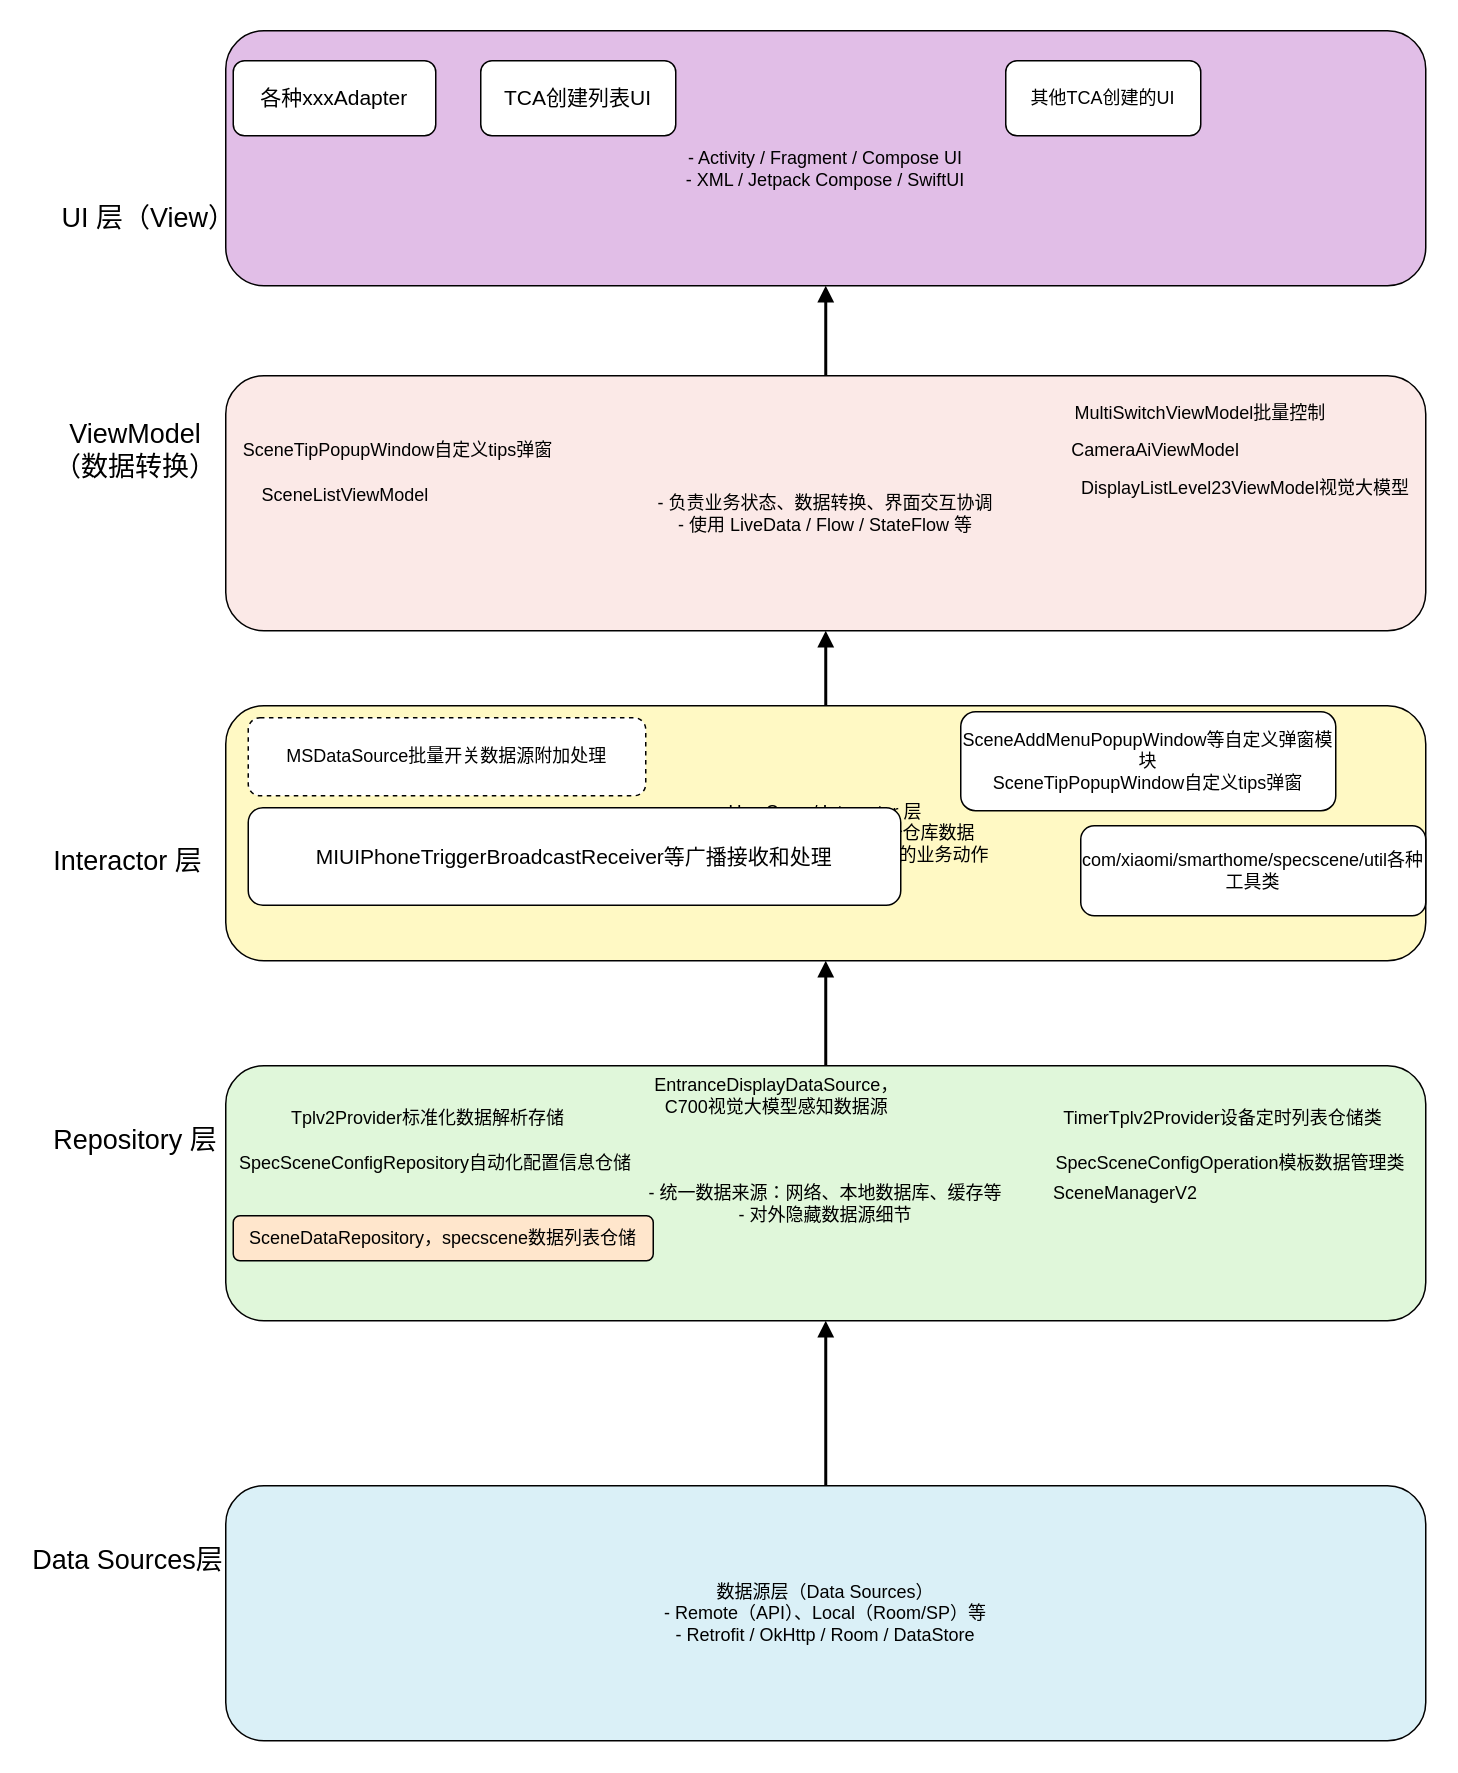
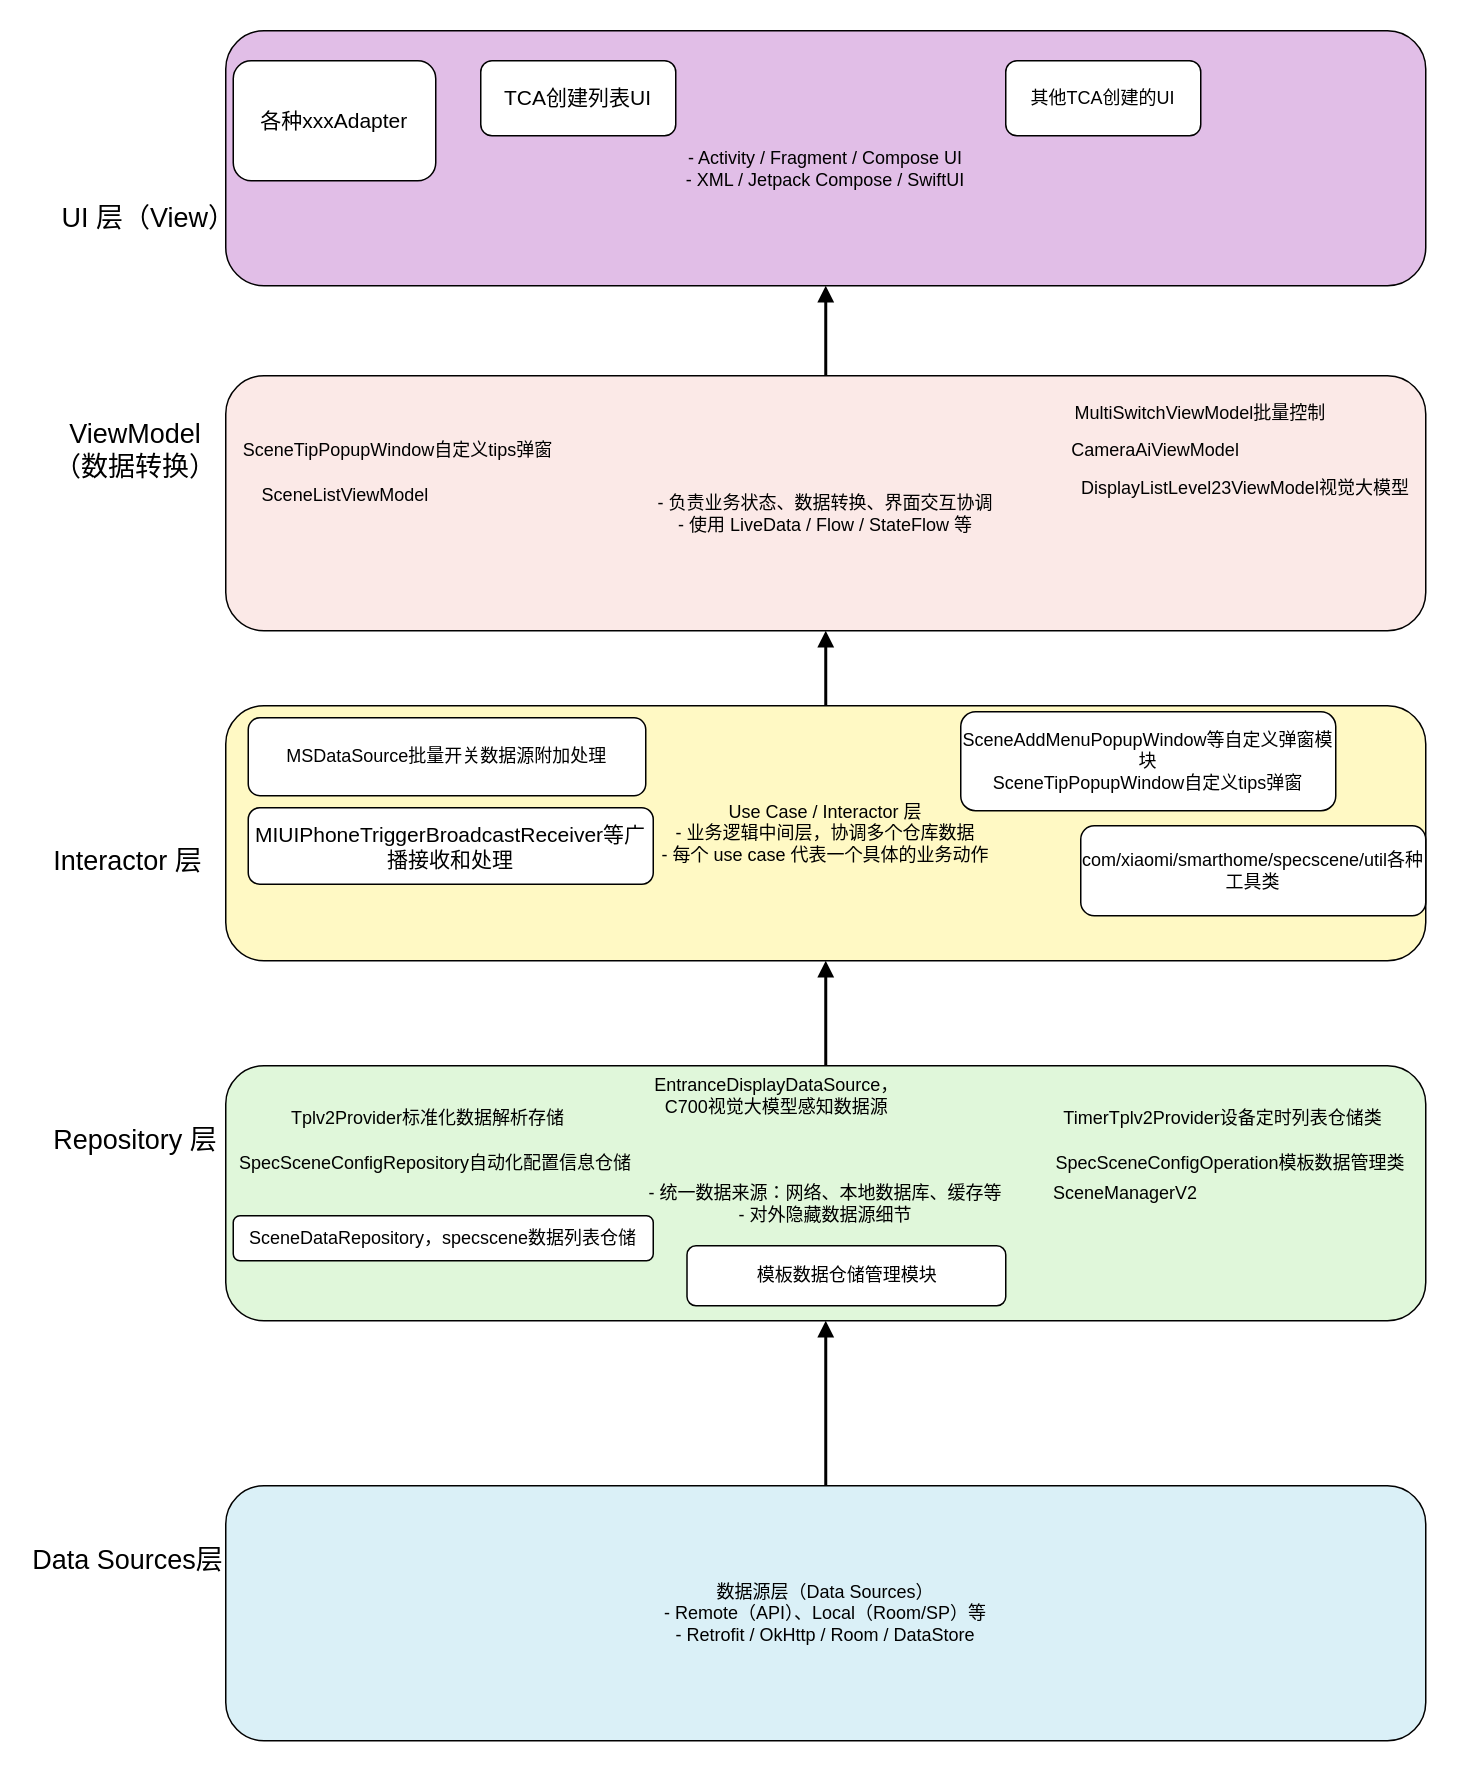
  <mxCell id="0" />
  <mxCell id="1" parent="0" />
  <mxCell id="2" value="数据源层（Data Sources）&#10;- Remote（API）、Local（Room/SP）等&#10;- Retrofit / OkHttp / Room / DataStore" style="shape=rectangle;whiteSpace=wrap;rounded=1;fillColor=#DAF0F7;strokeColor=#000000;" parent="1" vertex="1"><mxGeometry x="150" y="990" width="800" height="170" as="geometry" /></mxCell>
  <mxCell id="3" value="&#10;- 统一数据来源：网络、本地数据库、缓存等&#10;- 对外隐藏数据源细节" style="shape=rectangle;whiteSpace=wrap;rounded=1;fillColor=#E0F7DA;strokeColor=#000000;" parent="1" vertex="1"><mxGeometry x="150" y="710" width="800" height="170" as="geometry" /></mxCell>
  <mxCell id="4" value="Use Case / Interactor 层&#10;- 业务逻辑中间层，协调多个仓库数据&#10;- 每个 use case 代表一个具体的业务动作" style="shape=rectangle;whiteSpace=wrap;rounded=1;fillColor=#FFF9C4;strokeColor=#000000;" parent="1" vertex="1"><mxGeometry x="150" y="470" width="800" height="170" as="geometry" /></mxCell>
  <mxCell id="5" value="&#10;- 负责业务状态、数据转换、界面交互协调&#10;- 使用 LiveData / Flow / StateFlow 等" style="shape=rectangle;whiteSpace=wrap;rounded=1;fillColor=#FBE9E7;strokeColor=#000000;" parent="1" vertex="1"><mxGeometry x="150" y="250" width="800" height="170" as="geometry" /></mxCell>
  <mxCell id="6" value="&#10;- Activity / Fragment / Compose UI&#10;- XML / Jetpack Compose / SwiftUI" style="shape=rectangle;whiteSpace=wrap;rounded=1;fillColor=#E1BEE7;strokeColor=#000000;" parent="1" vertex="1"><mxGeometry x="150" y="20" width="800" height="170" as="geometry" /></mxCell>
  <mxCell id="7" style="endArrow=block;strokeWidth=2;" parent="1" source="2" target="3" edge="1"><mxGeometry relative="1" as="geometry" /></mxCell>
  <mxCell id="8" style="endArrow=block;strokeWidth=2;" parent="1" source="3" target="4" edge="1"><mxGeometry relative="1" as="geometry" /></mxCell>
  <mxCell id="9" style="endArrow=block;strokeWidth=2;entryX=0.5;entryY=1;entryDx=0;entryDy=0;" parent="1" source="4" target="5" edge="1"><mxGeometry relative="1" as="geometry"><mxPoint x="550" y="564" as="targetPoint" /></mxGeometry></mxCell>
  <mxCell id="10" style="endArrow=block;strokeWidth=2;" parent="1" source="5" target="6" edge="1"><mxGeometry relative="1" as="geometry" /></mxCell>
  <mxCell id="11" value="&lt;font style=&quot;font-size: 18px;&quot;&gt;Data Sources层&lt;/font&gt;" style="text;html=1;align=center;verticalAlign=middle;whiteSpace=wrap;rounded=0;" parent="1" vertex="1"><mxGeometry x="20" y="1025" width="130" height="30" as="geometry" /></mxCell>
  <mxCell id="12" value="&lt;font style=&quot;font-size: 18px;&quot;&gt;Repository 层&lt;/font&gt;" style="text;html=1;align=center;verticalAlign=middle;whiteSpace=wrap;rounded=0;" parent="1" vertex="1"><mxGeometry x="30" y="745" width="120" height="30" as="geometry" /></mxCell>
  <mxCell id="13" value="&lt;div&gt;&lt;span style=&quot;white-space: pre;&quot; class=&quot;text-only&quot;&gt;Tplv2Provider&lt;/span&gt;&lt;span style=&quot;white-space: pre;&quot; class=&quot;text-only text-with-abbreviation text-with-abbreviation-bottomline windows-bottomline&quot;&gt;标准化&lt;/span&gt;&lt;span style=&quot;white-space: pre;&quot; class=&quot;text-only&quot;&gt;数据解析存储&lt;/span&gt;&lt;/div&gt;" style="text;html=1;align=center;verticalAlign=middle;whiteSpace=wrap;rounded=0;" parent="1" vertex="1"><mxGeometry x="170" y="730" width="230" height="30" as="geometry" /></mxCell>
  <mxCell id="14" value="&lt;div style=&quot;white-space: pre;&quot;&gt;SpecSceneConfigRepository自动化配置信息仓储&lt;/div&gt;" style="text;html=1;align=center;verticalAlign=middle;whiteSpace=wrap;rounded=0;" parent="1" vertex="1"><mxGeometry x="260" y="760" width="60" height="30" as="geometry" /></mxCell>
  <mxCell id="15" value="TimerTplv2Provider设备定时列表仓储类" style="text;html=1;align=center;verticalAlign=middle;whiteSpace=wrap;rounded=0;" parent="1" vertex="1"><mxGeometry x="700" y="730" width="230" height="30" as="geometry" /></mxCell>
  <mxCell id="16" value="SpecSceneConfigOperation模板数据管理类" style="text;html=1;align=center;verticalAlign=middle;whiteSpace=wrap;rounded=0;" parent="1" vertex="1"><mxGeometry x="700" y="760" width="240" height="30" as="geometry" /></mxCell>
  <mxCell id="17" value="SceneManagerV2" style="text;html=1;align=center;verticalAlign=middle;whiteSpace=wrap;rounded=0;" parent="1" vertex="1"><mxGeometry x="720" y="780" width="60" height="30" as="geometry" /></mxCell>
  <mxCell id="18" value="EntranceDisplayDataSource，C700视觉大模型感知数据源" style="text;html=1;align=center;verticalAlign=middle;whiteSpace=wrap;rounded=0;" parent="1" vertex="1"><mxGeometry x="430" y="715" width="175" height="30" as="geometry" /></mxCell>
  <mxCell id="19" value="&lt;font style=&quot;font-size: 18px;&quot;&gt;Interactor 层&lt;/font&gt;" style="text;html=1;align=center;verticalAlign=middle;whiteSpace=wrap;rounded=0;" parent="1" vertex="1"><mxGeometry x="30" y="559" width="110" height="30" as="geometry" /></mxCell>
  <mxCell id="20" value="&lt;font style=&quot;font-size: 18px;&quot;&gt;ViewModel（数据转换）&lt;/font&gt;" style="text;html=1;align=center;verticalAlign=middle;whiteSpace=wrap;rounded=0;" parent="1" vertex="1"><mxGeometry x="30" y="285" width="120" height="30" as="geometry" /></mxCell>
  <mxCell id="21" value="SceneTipPopupWindow自定义tips弹窗" style="text;html=1;align=center;verticalAlign=middle;whiteSpace=wrap;rounded=0;" parent="1" vertex="1"><mxGeometry x="150" y="285" width="230" height="30" as="geometry" /></mxCell>
  <mxCell id="22" value="&lt;font style=&quot;font-size: 18px;&quot;&gt;UI 层（View）&lt;/font&gt;" style="text;html=1;align=center;verticalAlign=middle;whiteSpace=wrap;rounded=0;" parent="1" vertex="1"><mxGeometry x="40" y="130" width="115" height="30" as="geometry" /></mxCell>
  <mxCell id="23" value="SceneListViewModel" style="text;html=1;align=center;verticalAlign=middle;whiteSpace=wrap;rounded=0;" parent="1" vertex="1"><mxGeometry x="200" y="315" width="60" height="30" as="geometry" /></mxCell>
  <mxCell id="24" value="MultiSwitchViewModel批量控制" style="text;html=1;align=center;verticalAlign=middle;whiteSpace=wrap;rounded=0;" parent="1" vertex="1"><mxGeometry x="710" y="260" width="180" height="30" as="geometry" /></mxCell>
  <mxCell id="25" value="CameraAiViewModel" style="text;html=1;align=center;verticalAlign=middle;whiteSpace=wrap;rounded=0;" parent="1" vertex="1"><mxGeometry x="740" y="285" width="60" height="30" as="geometry" /></mxCell>
  <mxCell id="26" value="DisplayListLevel23ViewModel视觉大模型" style="text;html=1;align=center;verticalAlign=middle;whiteSpace=wrap;rounded=0;" parent="1" vertex="1"><mxGeometry x="710" y="310" width="240" height="30" as="geometry" /></mxCell>
  <mxCell id="27" value="&lt;font style=&quot;font-size: 14px;&quot;&gt;TCA创建列表UI&lt;/font&gt;" style="rounded=1;whiteSpace=wrap;html=1;" parent="1" vertex="1"><mxGeometry x="320" width="130" height="50" as="geometry" y="40" /></mxCell>
  <mxCell id="28" value="其他TCA创建的UI" style="rounded=1;whiteSpace=wrap;html=1;" parent="1" vertex="1"><mxGeometry x="670" width="130" height="50" as="geometry" y="40" /></mxCell>
- <mxCell id="29" value="&lt;font style=&quot;font-size: 14px;&quot;&gt;MIUIPhoneTriggerBroadcastReceiver等广播接收和处理&lt;/font&gt;" style="rounded=1;whiteSpace=wrap;html=1;" parent="1" vertex="1"><mxGeometry x="165" y="538" width="435" height="65" as="geometry" /></mxCell>
- <mxCell id="30" value="MSDataSource批量开关数据源附加处理" style="rounded=1;whiteSpace=wrap;html=1;dashed=1;" parent="1" vertex="1"><mxGeometry x="165" y="478" width="265" height="52" as="geometry" /></mxCell>
+ <mxCell id="29" value="&lt;font style=&quot;font-size: 14px;&quot;&gt;MIUIPhoneTriggerBroadcastReceiver等广播接收和处理&lt;/font&gt;" style="rounded=1;whiteSpace=wrap;html=1;" parent="1" vertex="1"><mxGeometry x="165" y="538" width="270" height="51" as="geometry" /></mxCell>
+ <mxCell id="30" value="MSDataSource批量开关数据源附加处理" style="rounded=1;whiteSpace=wrap;html=1;" parent="1" vertex="1"><mxGeometry x="165" y="478" width="265" height="52" as="geometry" /></mxCell>
  <mxCell id="31" value="SceneAddMenuPopupWindow等自定义弹窗模块&lt;br&gt;SceneTipPopupWindow自定义tips弹窗" style="rounded=1;whiteSpace=wrap;html=1;" parent="1" vertex="1"><mxGeometry x="640" y="474" width="250" height="66" as="geometry" /></mxCell>
  <mxCell id="32" value="com/xiaomi/smarthome/specscene/util各种工具类" style="rounded=1;whiteSpace=wrap;html=1;" parent="1" vertex="1"><mxGeometry x="720" y="550" width="230" height="60" as="geometry" /></mxCell>
- <mxCell id="33" value="&lt;font style=&quot;font-size: 14px;&quot;&gt;各种xxxAdapter&lt;/font&gt;" style="rounded=1;whiteSpace=wrap;html=1;" vertex="1" parent="1"><mxGeometry x="155" width="135" height="50" as="geometry" y="40" /></mxCell>
- <mxCell id="34" value="&lt;span style=&quot;white-space: pre;&quot;&gt;SceneDataRepository，specscene数据列表仓储&lt;/span&gt;" style="rounded=1;whiteSpace=wrap;html=1;fillColor=#ffe6cc;" vertex="1" parent="1"><mxGeometry x="155" y="810" width="280" height="30" as="geometry" /></mxCell>
+ <mxCell id="33" value="&lt;font style=&quot;font-size: 14px;&quot;&gt;各种xxxAdapter&lt;/font&gt;" style="rounded=1;whiteSpace=wrap;html=1;" vertex="1" parent="1"><mxGeometry x="155" y="40" width="135" height="80" as="geometry" /></mxCell>
+ <mxCell id="34" value="&lt;span style=&quot;white-space: pre;&quot;&gt;SceneDataRepository，specscene数据列表仓储&lt;/span&gt;" style="rounded=1;whiteSpace=wrap;html=1;" vertex="1" parent="1"><mxGeometry x="155" y="810" width="280" height="30" as="geometry" /></mxCell>
+ <mxCell id="35" value="&lt;div style=&quot;white-space: pre;&quot;&gt;模板数据仓储管理模块&lt;/div&gt;" style="rounded=1;whiteSpace=wrap;html=1;" vertex="1" parent="1"><mxGeometry x="457.5" y="830" width="212.5" height="40" as="geometry" /></mxCell>
